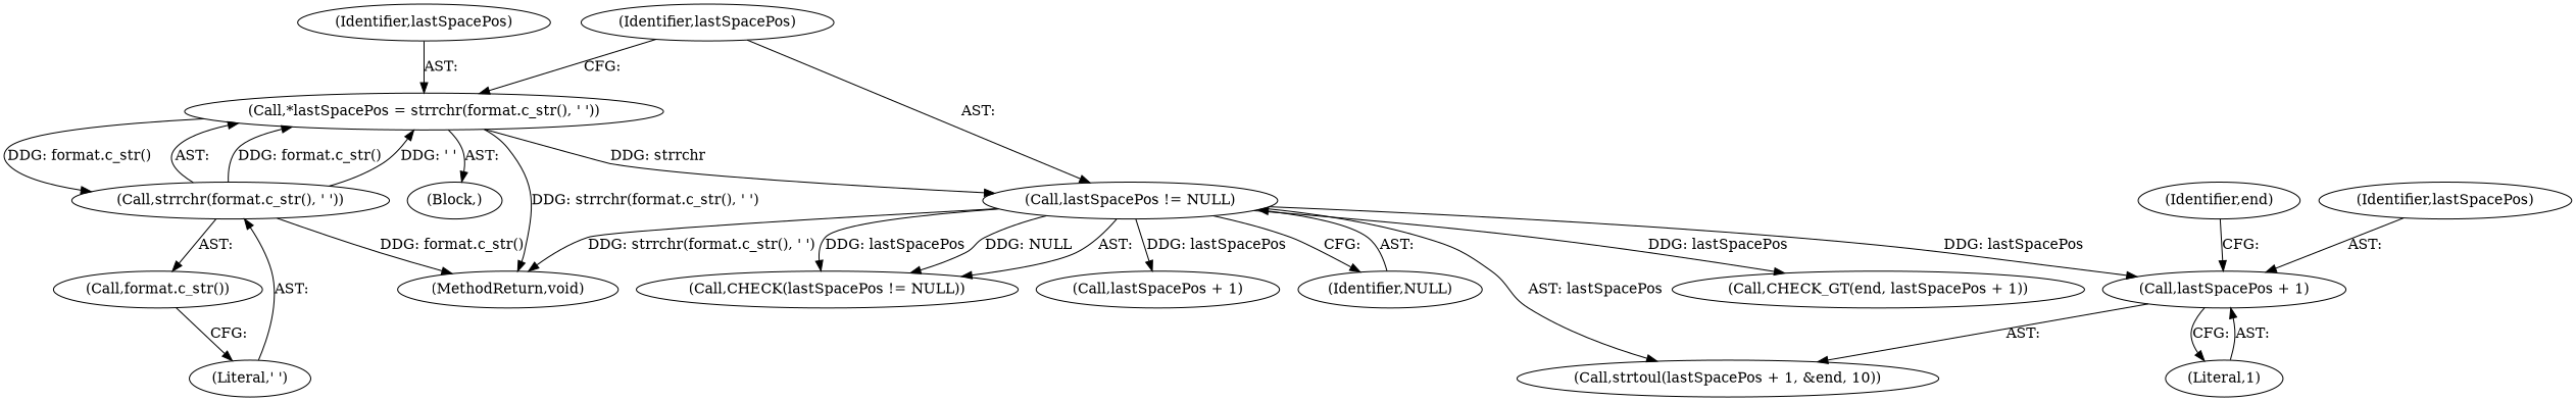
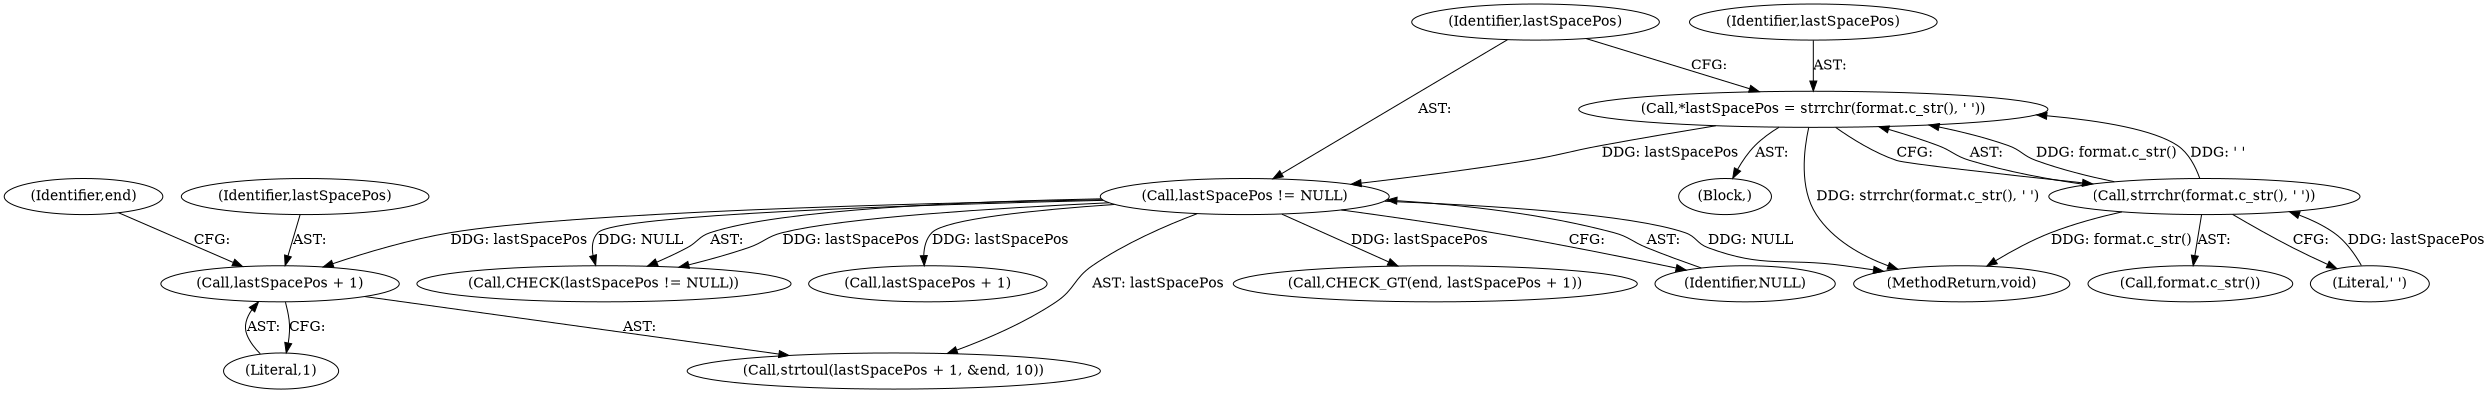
  digraph {
    n1 [label="(Call,lastSpacePos + 1)"]
    n2 [label="(Call,strtoul(lastSpacePos + 1, &end, 10))"]
    n3 [label="(Literal,1)"]
    n4 [label="(Call,lastSpacePos != NULL)"]
    n5 [label="(Call,CHECK_GT(end, lastSpacePos + 1))"]
    n6 [label="(Call,CHECK(lastSpacePos != NULL))"]
    n7 [label="(Call,lastSpacePos + 1)"]
    n8 [label="(Identifier,NULL)"]
    n9 [label="(MethodReturn,void)"]
    n10 [label="(Call,*lastSpacePos = strrchr(format.c_str(), ' '))"]
    n11 [label="(Call,strrchr(format.c_str(), ' '))"]
    n12 [label="(Block,)"]
    n13 [label="(Literal,' ')"]
    n14 [label="(Call,format.c_str())"]
    n15 [label="(Identifier,end)"]
    n16 [label="(Identifier,lastSpacePos)"]
    n17 [label="(Identifier,lastSpacePos)"]
    n18 [label="(Identifier,lastSpacePos)"]
    n1 -> n2 [label="AST: "]
    n1 -> n3 [label="CFG: "]
    n3 -> n1 [label="AST: "]
    n4 -> n1 [label="DDG: lastSpacePos"]
    n4 -> n2 [label="AST: lastSpacePos"]
    n4 -> n5 [label="DDG: lastSpacePos"]
    n4 -> n6 [label="AST: "]
    n4 -> n6 [label="DDG: lastSpacePos"]
    n4 -> n6 [label="DDG: NULL"]
    n4 -> n7 [label="DDG: lastSpacePos"]
    n4 -> n8 [label="CFG: "]
-   n4 -> n9 [label="DDG: strrchr(format.c_str(), ' ')"]
+   n4 -> n9 [label="DDG: NULL"]
    n8 -> n4 [label="AST: "]
-   n10 -> n4 [label="DDG: strrchr"]
+   n10 -> n4 [label="DDG: lastSpacePos"]
    n10 -> n9 [label="DDG: strrchr(format.c_str(), ' ')"]
-   n10 -> n11 [label="DDG: format.c_str()"]
+   n10 -> n11 [label="CFG: "]
    n10 -> n12 [label="AST: "]
    n11 -> n9 [label="DDG: format.c_str()"]
    n11 -> n10 [label="AST: "]
    n11 -> n10 [label="DDG: format.c_str()"]
    n11 -> n10 [label="DDG: ' '"]
-   n14 -> n13 [label="CFG: "]
+   n11 -> n13 [label="CFG: "]
    n11 -> n14 [label="AST: "]
-   n13 -> n11 [label="AST: "]
+   n13 -> n11 [label="DDG: lastSpacePos"]
    n15 -> n1 [label="CFG: "]
    n16 -> n10 [label="AST: "]
    n17 -> n1 [label="AST: "]
    n18 -> n4 [label="AST: "]
    n18 -> n10 [label="CFG: "]
  }
